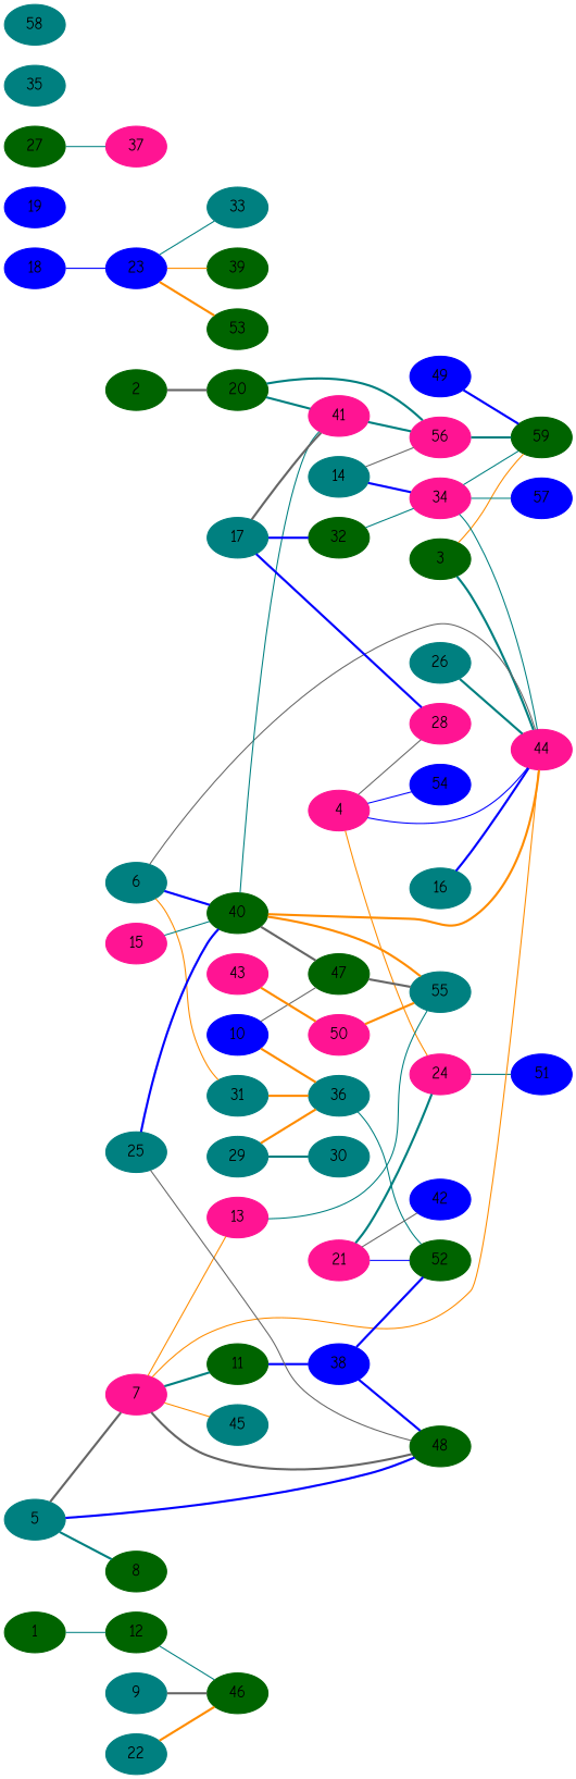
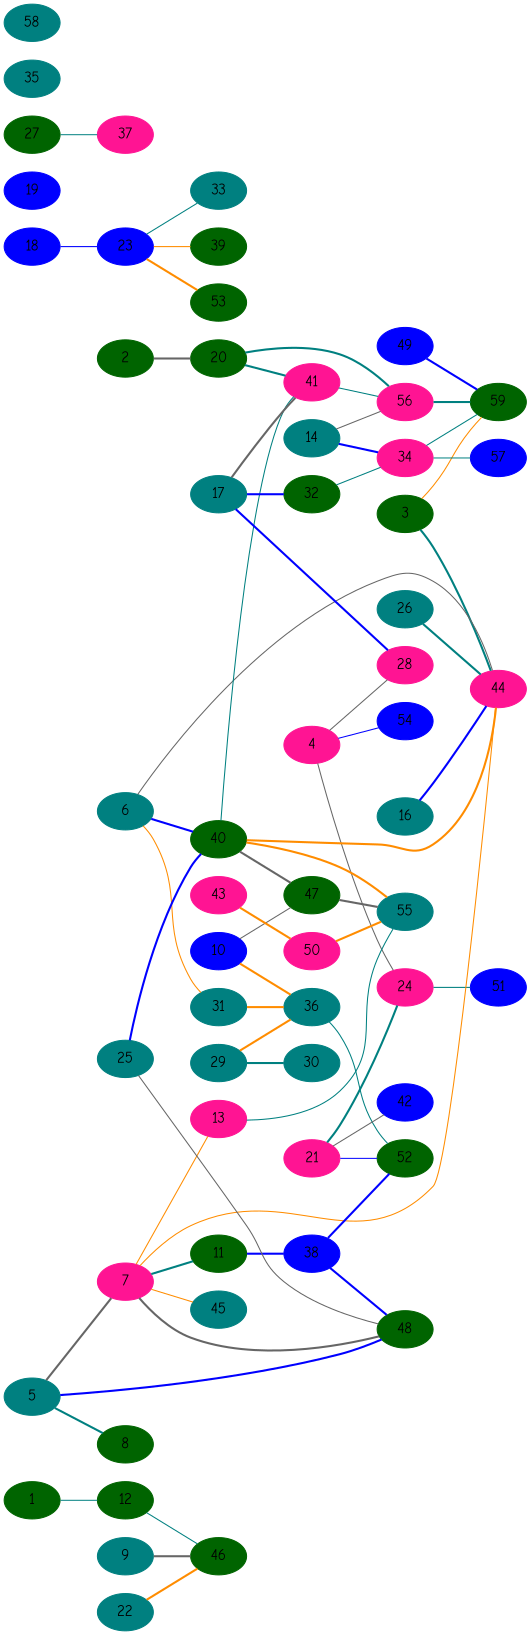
  graph {
    fontname="Comic Neue"
    rankdir=LR
    node [color=teal fontname="Comic Neue" style=filled]
    edge [color=teal fontname="Comic Neue" style=bold]
    1 [color=darkgreen]
    12 [color=darkgreen]
    46 [color=darkgreen]
    2 [color=darkgreen]
    20 [color=darkgreen]
    56 [color=deeppink]
    41 [color=deeppink]
    3 [color=darkgreen]
    44 [color=deeppink]
    59 [color=darkgreen]
    4 [color=deeppink]
    24 [color=deeppink]
    28 [color=deeppink]
    54 [color=blue]
    51 [color=blue]
    7 [color=deeppink]
    5
    8 [color=darkgreen]
    48 [color=darkgreen]
    11 [color=darkgreen]
    13 [color=deeppink]
    45
    6
    31
    40 [color=darkgreen]
    36
    47 [color=darkgreen]
    55
    38 [color=blue]
    34 [color=deeppink]
    57 [color=blue]
    9
    10 [color=blue]
    52 [color=darkgreen]
    14
-   15 [color=deeppink]
    16
    17
    32 [color=darkgreen]
    18 [color=blue]
    23 [color=blue]
    33
    39 [color=darkgreen]
    53 [color=darkgreen]
    19 [color=blue]
    21 [color=deeppink]
    42 [color=blue]
    22
    25
    26
    27 [color=darkgreen]
    37 [color=deeppink]
    29
    30
    35
    43 [color=deeppink]
    50 [color=deeppink]
    49 [color=blue]
    58
    1 -- 12 [style=solid]
    12 -- 46 [style=solid]
    2 -- 20 [color=gray40]
    20 -- 56
    20 -- 41
    56 -- 59
-   41 -- 56
+   41 -- 56 [style=solid]
    3 -- 44
    3 -- 59 [color=darkorange style=solid]
-   4 -- 44 [color=blue style=solid]
-   4 -- 24 [color=darkorange style=solid]
+   4 -- 24 [color=gray40 style=solid]
    4 -- 28 [color=gray40 style=solid]
    4 -- 54 [color=blue style=solid]
    24 -- 51 [style=solid]
    7 -- 44 [color=darkorange style=solid]
    7 -- 48 [color=gray40]
    7 -- 11
    7 -- 13 [color=darkorange style=solid]
    7 -- 45 [color=darkorange style=solid]
    5 -- 7 [color=gray40]
    5 -- 8
    5 -- 48 [color=blue]
    11 -- 38 [color=blue]
    13 -- 55 [style=solid]
    6 -- 44 [color=gray40 style=solid]
    6 -- 31 [color=darkorange style=solid]
    6 -- 40 [color=blue]
    31 -- 36 [color=darkorange]
    40 -- 41 [style=solid]
    40 -- 44 [color=darkorange]
    40 -- 47 [color=gray40]
    40 -- 55 [color=darkorange]
    36 -- 52 [style=solid]
    47 -- 55 [color=gray40]
    38 -- 48 [color=blue]
    38 -- 52 [color=blue]
-   34 -- 44 [style=solid]
    34 -- 59 [style=solid]
    34 -- 57 [style=solid]
    9 -- 46 [color=gray40]
    10 -- 36 [color=darkorange]
    10 -- 47 [color=gray40 style=solid]
    14 -- 56 [color=gray40 style=solid]
    14 -- 34 [color=blue]
-   15 -- 40 [style=solid]
    16 -- 44 [color=blue]
    17 -- 41 [color=gray40]
    17 -- 28 [color=blue]
    17 -- 32 [color=blue]
    32 -- 34 [style=solid]
    18 -- 23 [color=blue style=solid]
    23 -- 33 [style=solid]
    23 -- 39 [color=darkorange style=solid]
    23 -- 53 [color=darkorange]
    21 -- 24
    21 -- 52 [color=blue style=solid]
    21 -- 42 [color=gray40 style=solid]
    22 -- 46 [color=darkorange]
    25 -- 48 [color=gray40 style=solid]
    25 -- 40 [color=blue]
    26 -- 44
    27 -- 37 [style=solid]
    29 -- 36 [color=darkorange]
    29 -- 30
    43 -- 50 [color=darkorange]
    50 -- 55 [color=darkorange]
    49 -- 59 [color=blue]
  }
